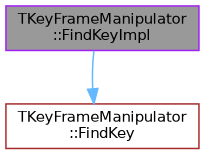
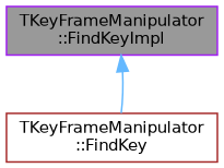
  digraph {
    rankdir=TB
    node [fontname=Helvetica fontsize=10 shape=box style=filled]
    n1 [color=purple fillcolor=grey60 fontcolor=black height=0.2 label="TKeyFrameManipulator\l::FindKeyImpl" width=0.4]
    n2 [color=brown fillcolor=white height=0.2 label="TKeyFrameManipulator\l::FindKey" width=0.4]
-   n1 -> n2 [color=steelblue1 fontname=Helvetica fontsize=10 labelfontname=Helvetica labelfontsize=10 style=solid]
+   n2 -> n1 [color=steelblue1 fontname=Helvetica fontsize=10 labelfontname=Helvetica labelfontsize=10 style=solid]
  }
